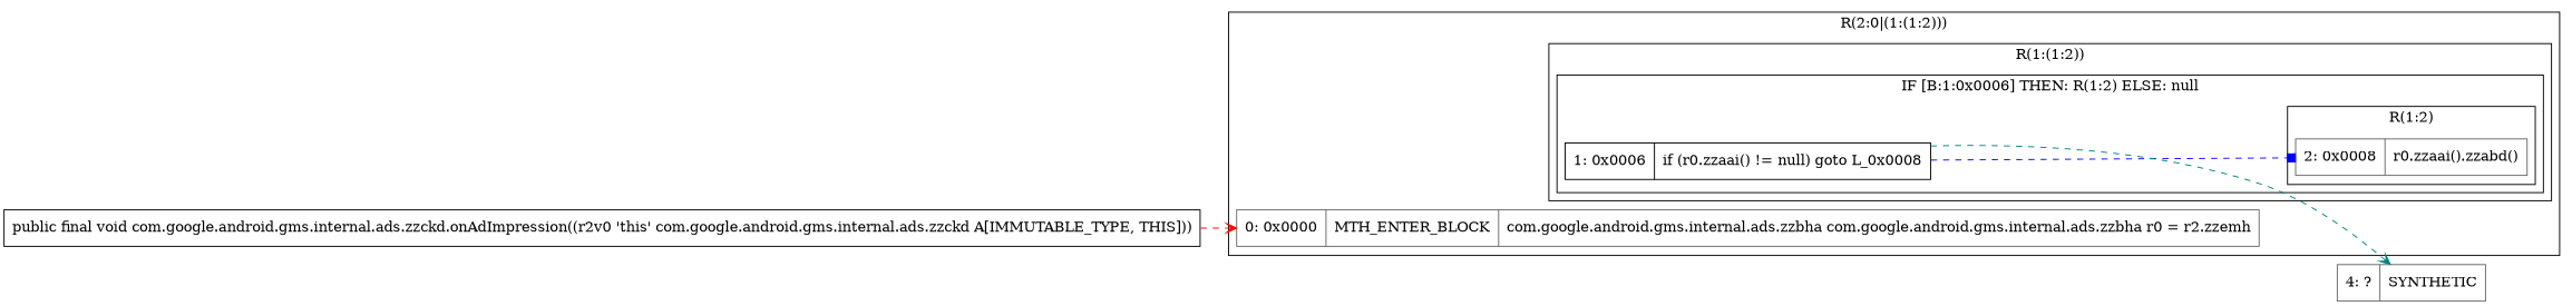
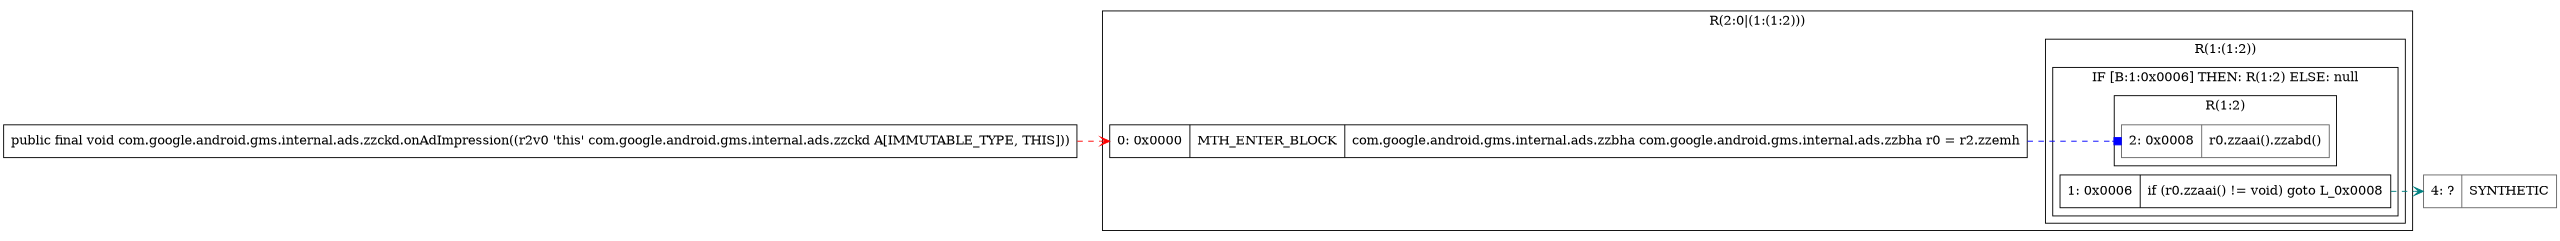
  digraph {
    rankdir=LR
    node [color=black shape=record]
    edge [arrowhead=vee style=dashed]
    n1 [color=gray40 label="{2\:\ 0x0008|r0.zzaai().zzabd()\l}"]
-   n2 [label="{1\:\ 0x0006|if (r0.zzaai() != null) goto L_0x0008\l}"]
-   n3 [color=gray40 label="{0\:\ 0x0000|MTH_ENTER_BLOCK\l|com.google.android.gms.internal.ads.zzbha com.google.android.gms.internal.ads.zzbha r0 = r2.zzemh\l}"]
+   n2 [label="{1\:\ 0x0006|if (r0.zzaai() != void) goto L_0x0008\l}"]
+   n3 [label="{0\:\ 0x0000|MTH_ENTER_BLOCK\l|com.google.android.gms.internal.ads.zzbha com.google.android.gms.internal.ads.zzbha r0 = r2.zzemh\l}"]
    n4 [color=gray40 label="{4\:\ ?|SYNTHETIC\l}"]
    n5 [label="{public final void com.google.android.gms.internal.ads.zzckd.onAdImpression((r2v0 'this' com.google.android.gms.internal.ads.zzckd A[IMMUTABLE_TYPE, THIS])) }"]
    subgraph cluster_1 {
      label="R(2:0|(1:(1:2)))"
      n3
      subgraph cluster_2 {
        label="R(1:(1:2))"
        subgraph cluster_3 {
          label="IF [B:1:0x0006] THEN: R(1:2) ELSE: null"
          n2
          subgraph cluster_4 {
            label="R(1:2)"
            n1
          }
        }
      }
    }
-   n2 -> n1 [arrowhead=box color=blue]
+   n3 -> n1 [arrowhead=box color=blue]
    n2 -> n4 [color=teal]
    n5 -> n3 [color=red]
  }
